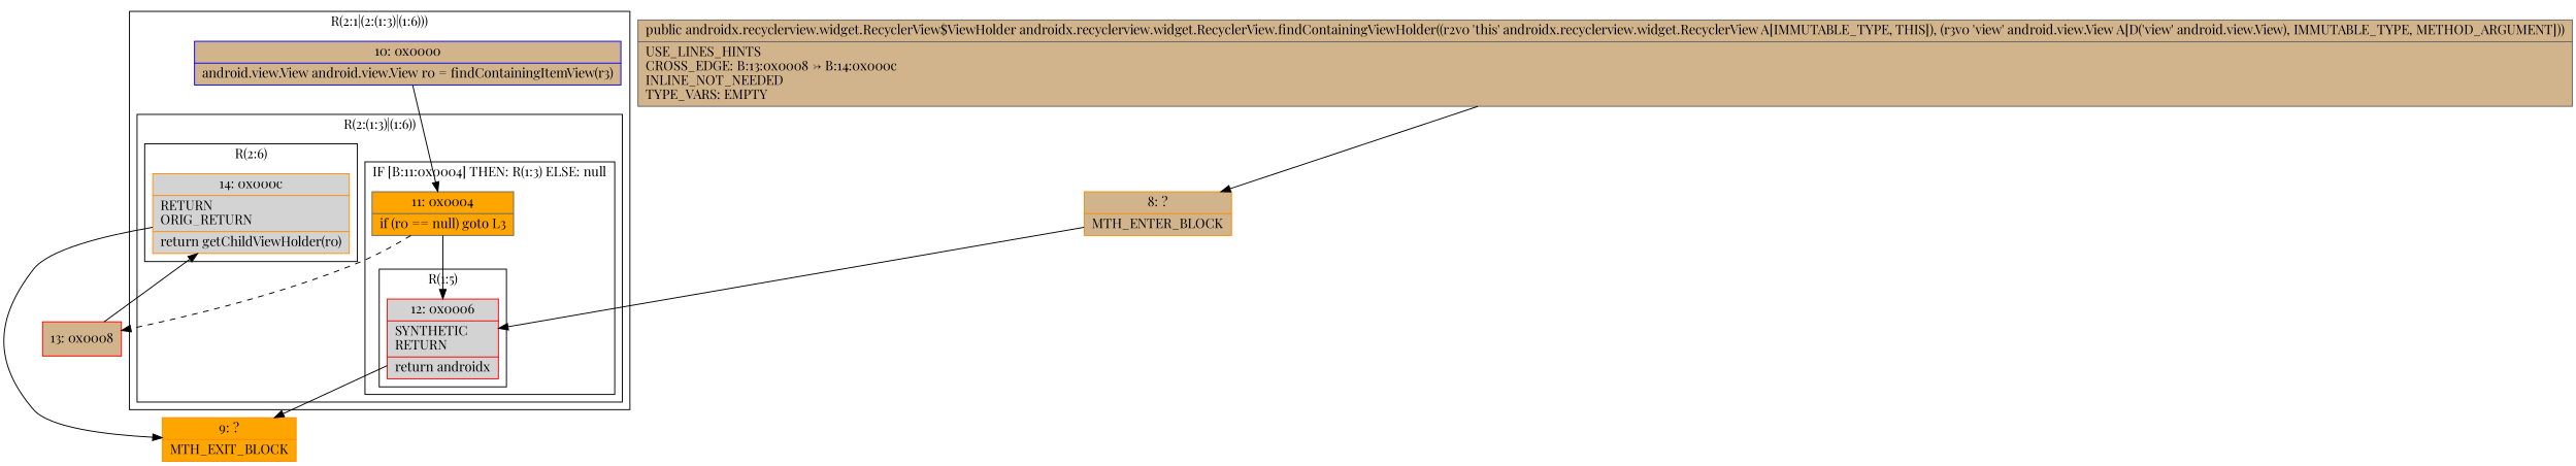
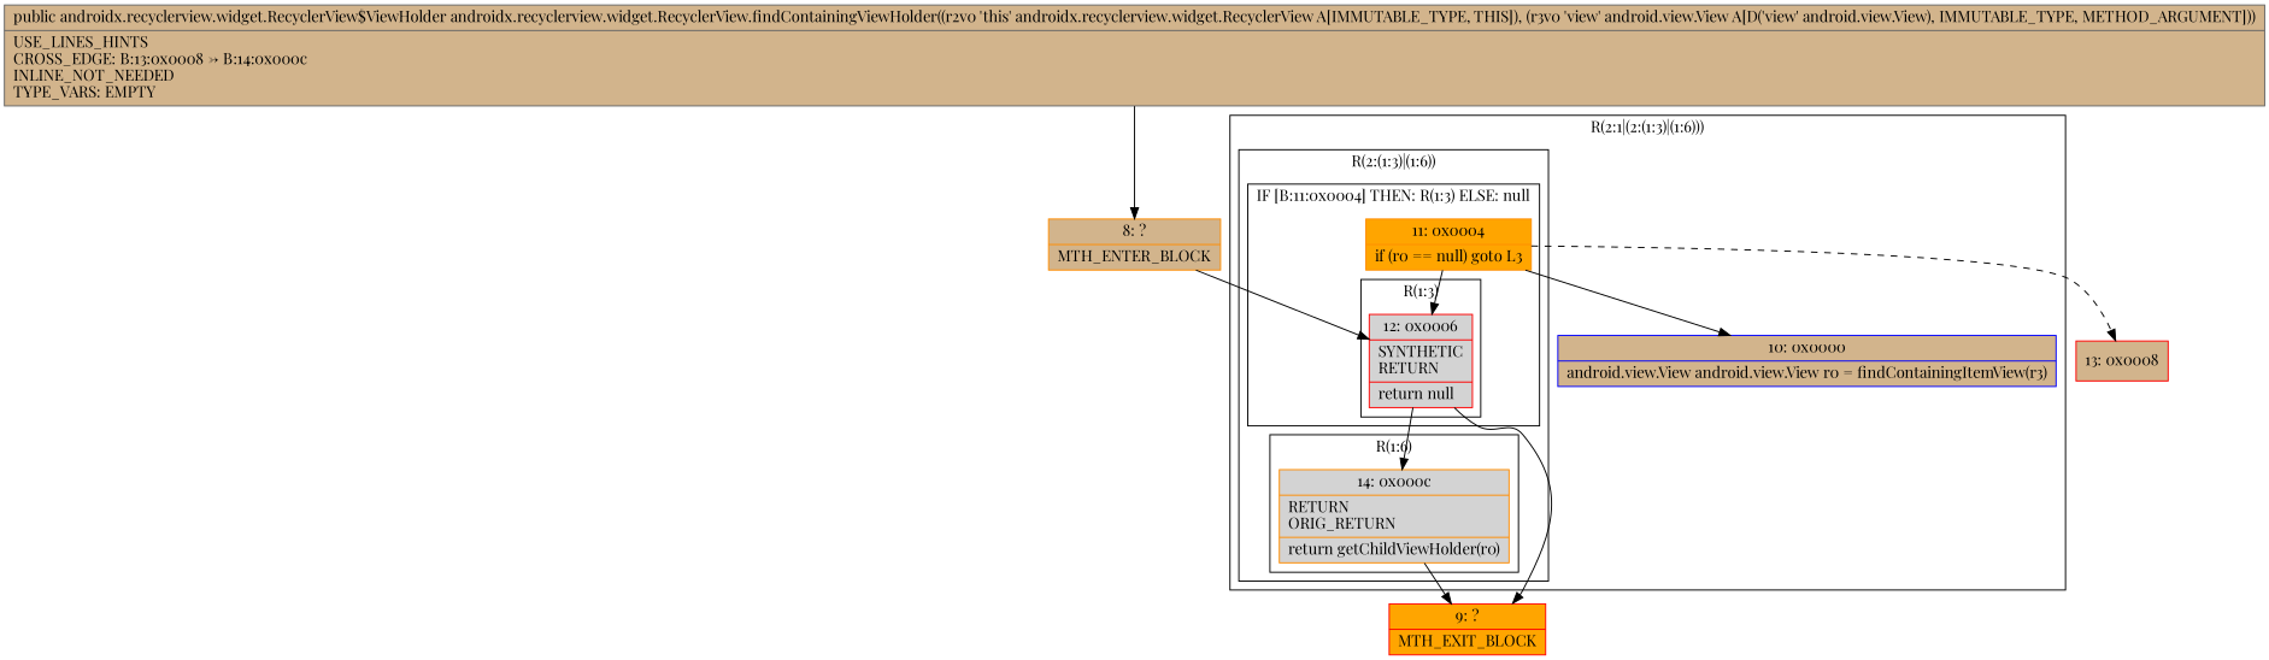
  digraph {
    fontname="Playfair Display"
    node [color=darkorange fillcolor=tan fontname="Playfair Display" shape=record style=filled]
    edge [fontname="Playfair Display"]
-   n1 [color=red fillcolor=lightgrey label="{12\:\ 0x0006|SYNTHETIC\lRETURN\l|return androidx\l}"]
-   n2 [color=gray40 fillcolor=orange label="{11\:\ 0x0004|if (r0 == null) goto L3\l}"]
+   n1 [color=red fillcolor=lightgrey label="{12\:\ 0x0006|SYNTHETIC\lRETURN\l|return null\l}"]
+   n2 [fillcolor=orange label="{11\:\ 0x0004|if (r0 == null) goto L3\l}"]
    n3 [fillcolor=lightgrey label="{14\:\ 0x000c|RETURN\lORIG_RETURN\l|return getChildViewHolder(r0)\l}"]
    n4 [color=blue label="{10\:\ 0x0000|android.view.View android.view.View r0 = findContainingItemView(r3)\l}"]
-   n5 [fillcolor=orange label="{9\:\ ?|MTH_EXIT_BLOCK\l}"]
+   n5 [color=red fillcolor=orange label="{9\:\ ?|MTH_EXIT_BLOCK\l}"]
    n6 [color=red label="{13\:\ 0x0008}"]
    n7 [label="{8\:\ ?|MTH_ENTER_BLOCK\l}"]
    n8 [color=gray40 label="{public androidx.recyclerview.widget.RecyclerView$ViewHolder androidx.recyclerview.widget.RecyclerView.findContainingViewHolder((r2v0 'this' androidx.recyclerview.widget.RecyclerView A[IMMUTABLE_TYPE, THIS]), (r3v0 'view' android.view.View A[D('view' android.view.View), IMMUTABLE_TYPE, METHOD_ARGUMENT]))  | USE_LINES_HINTS\lCROSS_EDGE: B:13:0x0008 \-\> B:14:0x000c\lINLINE_NOT_NEEDED\lTYPE_VARS: EMPTY\l}"]
    subgraph cluster_1 {
      label="R(2:1|(2:(1:3)|(1:6)))"
      n4
      subgraph cluster_2 {
        label="R(2:(1:3)|(1:6))"
        subgraph cluster_3 {
          label="IF [B:11:0x0004] THEN: R(1:3) ELSE: null"
          n2
          subgraph cluster_4 {
-           label="R(1:5)"
+           label="R(1:3)"
            n1
          }
        }
        subgraph cluster_5 {
-         label="R(2:6)"
+         label="R(1:6)"
          n3
        }
      }
    }
    n1 -> n5
    n2 -> n1
    n2 -> n6 [style=dashed]
    n3 -> n5
-   n4 -> n2
-   n6 -> n3
+   n2 -> n4
+   n1 -> n3
    n7 -> n1
    n8 -> n7
  }
